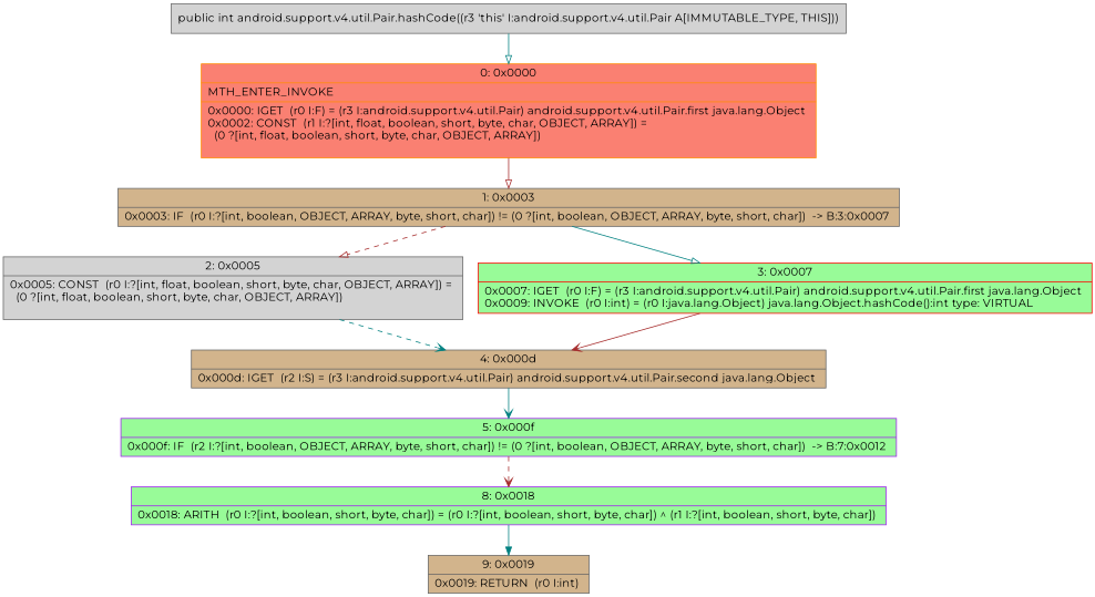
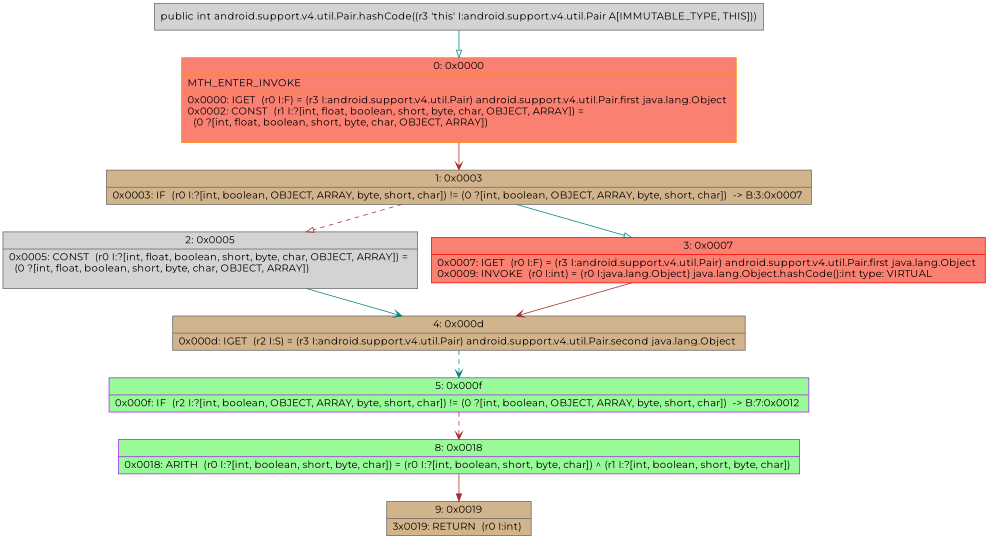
  digraph {
    fontname=Montserrat
    node [color=gray40 fillcolor=tan fontname=Montserrat shape=record style=filled]
    edge [arrowhead=vee color=brown fontname=Montserrat]
    n1 [color=darkorange fillcolor=salmon label="{0\:\ 0x0000|MTH_ENTER_INVOKE\l|0x0000: IGET  (r0 I:F) = (r3 I:android.support.v4.util.Pair) android.support.v4.util.Pair.first java.lang.Object \l0x0002: CONST  (r1 I:?[int, float, boolean, short, byte, char, OBJECT, ARRAY]) = \l  (0 ?[int, float, boolean, short, byte, char, OBJECT, ARRAY])\l \l}"]
    n2 [label="{1\:\ 0x0003|0x0003: IF  (r0 I:?[int, boolean, OBJECT, ARRAY, byte, short, char]) != (0 ?[int, boolean, OBJECT, ARRAY, byte, short, char])  \-\> B:3:0x0007 \l}"]
    n3 [fillcolor=lightgrey label="{2\:\ 0x0005|0x0005: CONST  (r0 I:?[int, float, boolean, short, byte, char, OBJECT, ARRAY]) = \l  (0 ?[int, float, boolean, short, byte, char, OBJECT, ARRAY])\l \l}"]
-   n4 [color=red fillcolor=palegreen label="{3\:\ 0x0007|0x0007: IGET  (r0 I:F) = (r3 I:android.support.v4.util.Pair) android.support.v4.util.Pair.first java.lang.Object \l0x0009: INVOKE  (r0 I:int) = (r0 I:java.lang.Object) java.lang.Object.hashCode():int type: VIRTUAL \l}"]
+   n4 [color=red fillcolor=salmon label="{3\:\ 0x0007|0x0007: IGET  (r0 I:F) = (r3 I:android.support.v4.util.Pair) android.support.v4.util.Pair.first java.lang.Object \l0x0009: INVOKE  (r0 I:int) = (r0 I:java.lang.Object) java.lang.Object.hashCode():int type: VIRTUAL \l}"]
    n5 [label="{4\:\ 0x000d|0x000d: IGET  (r2 I:S) = (r3 I:android.support.v4.util.Pair) android.support.v4.util.Pair.second java.lang.Object \l}"]
    n6 [color=purple fillcolor=palegreen label="{5\:\ 0x000f|0x000f: IF  (r2 I:?[int, boolean, OBJECT, ARRAY, byte, short, char]) != (0 ?[int, boolean, OBJECT, ARRAY, byte, short, char])  \-\> B:7:0x0012 \l}"]
    n7 [color=purple fillcolor=palegreen label="{8\:\ 0x0018|0x0018: ARITH  (r0 I:?[int, boolean, short, byte, char]) = (r0 I:?[int, boolean, short, byte, char]) ^ (r1 I:?[int, boolean, short, byte, char]) \l}"]
-   n8 [label="{9\:\ 0x0019|0x0019: RETURN  (r0 I:int) \l}"]
+   n8 [label="{9\:\ 0x0019|3x0019: RETURN  (r0 I:int) \l}"]
    n9 [fillcolor=lightgrey label="{public int android.support.v4.util.Pair.hashCode((r3 'this' I:android.support.v4.util.Pair A[IMMUTABLE_TYPE, THIS])) }"]
-   n1 -> n2 [arrowhead=onormal]
+   n1 -> n2
    n2 -> n3 [arrowhead=onormal style=dashed]
    n2 -> n4 [arrowhead=onormal color=teal]
-   n3 -> n5 [color=teal style=dashed]
+   n3 -> n5 [color=teal]
    n4 -> n5
-   n5 -> n6 [color=teal]
+   n5 -> n6 [color=teal style=dashed]
    n6 -> n7 [style=dashed]
-   n7 -> n8 [arrowhead=normal color=teal]
+   n7 -> n8 [arrowhead=normal]
    n9 -> n1 [arrowhead=onormal color=teal]
  }
